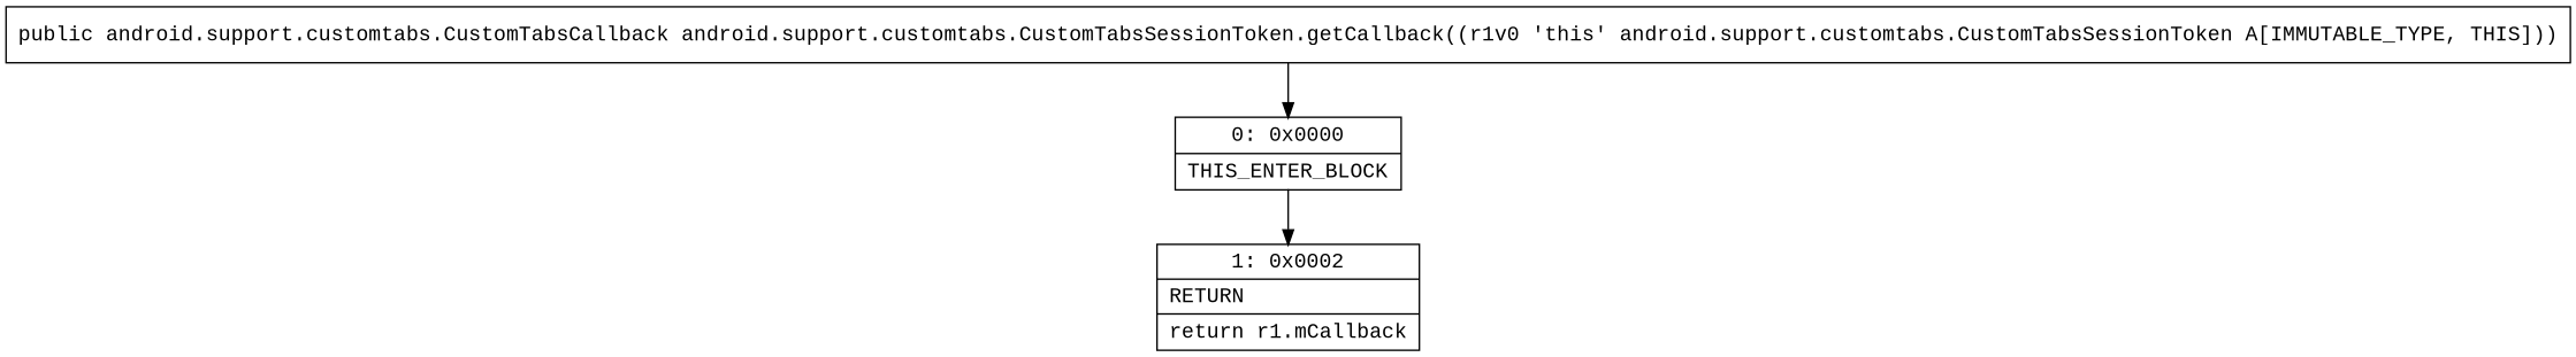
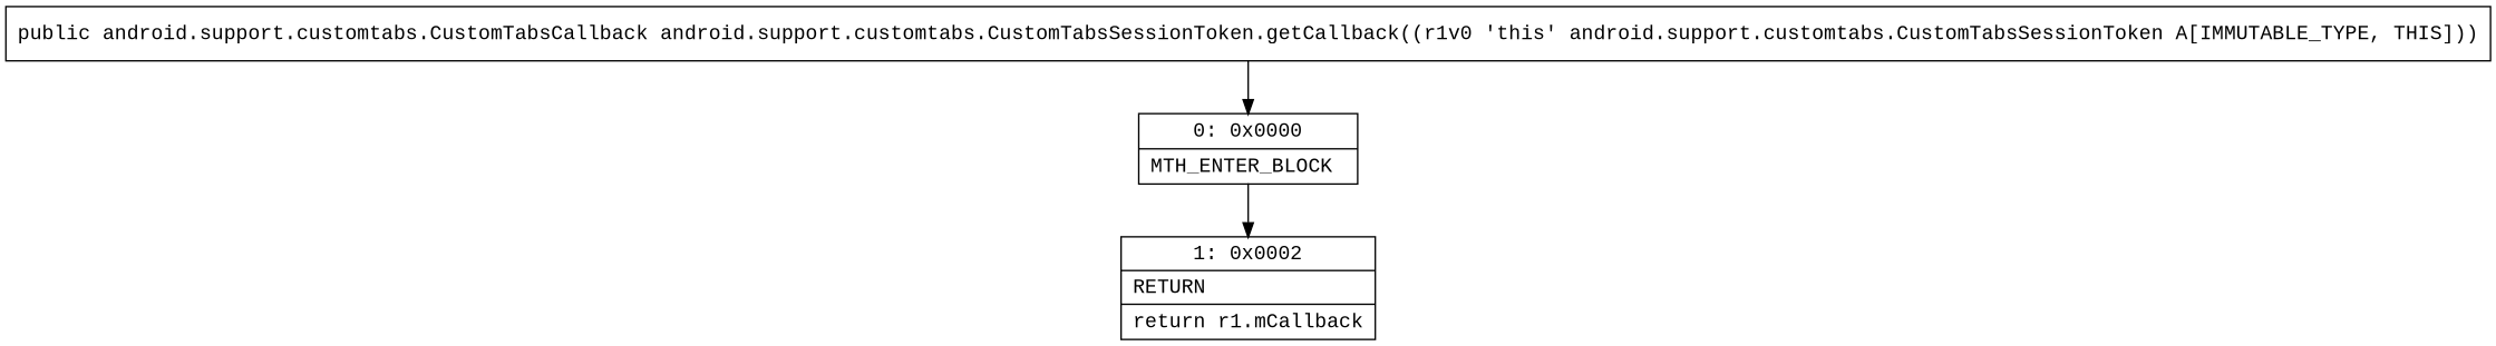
  digraph {
    fontname="Liberation Mono"
    node [shape=record fontname="Liberation Mono"]
    edge [fontname="Liberation Mono"]
-   n1 [label="{0\:\ 0x0000|THIS_ENTER_BLOCK\l}"]
+   n1 [label="{0\:\ 0x0000|MTH_ENTER_BLOCK\l}"]
    n2 [label="{1\:\ 0x0002|RETURN\l|return r1.mCallback\l}"]
    n3 [label="{public android.support.customtabs.CustomTabsCallback android.support.customtabs.CustomTabsSessionToken.getCallback((r1v0 'this' android.support.customtabs.CustomTabsSessionToken A[IMMUTABLE_TYPE, THIS])) }"]
    n1 -> n2
    n3 -> n1
  }
